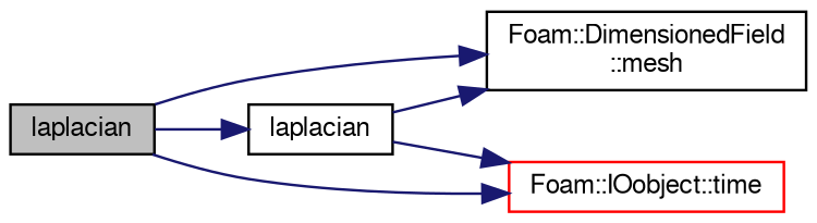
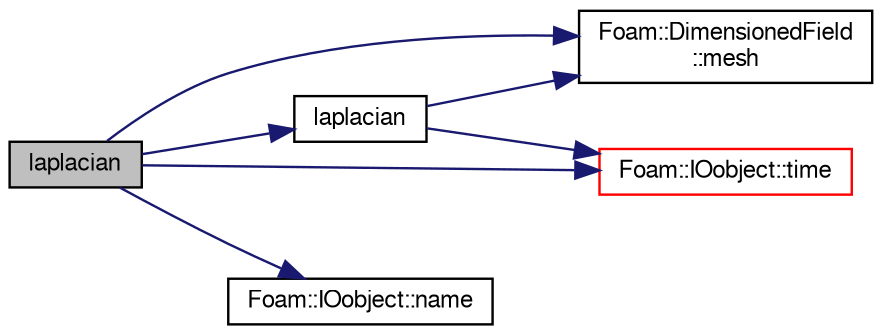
  digraph {
    rankdir=LR
    node [color=black fontname=FreeSans fontsize=10 shape=record]
    edge [color=midnightblue fontname=FreeSans fontsize=10 labelfontname=FreeSans labelfontsize=10 style=solid]
    n1 [fillcolor=grey75 fontcolor=black height=0.2 label=laplacian style=filled width=0.4]
    n2 [height=0.2 label=laplacian width=0.4]
    n3 [height=0.2 label="Foam::DimensionedField\l::mesh" width=0.4]
    n4 [color=red height=0.2 label="Foam::IOobject::time" width=0.4]
+   n5 [height=0.2 label="Foam::IOobject::name" width=0.4]
    n1 -> n2
    n1 -> n3
    n1 -> n4
+   n1 -> n5
    n2 -> n3
    n2 -> n4
  }
